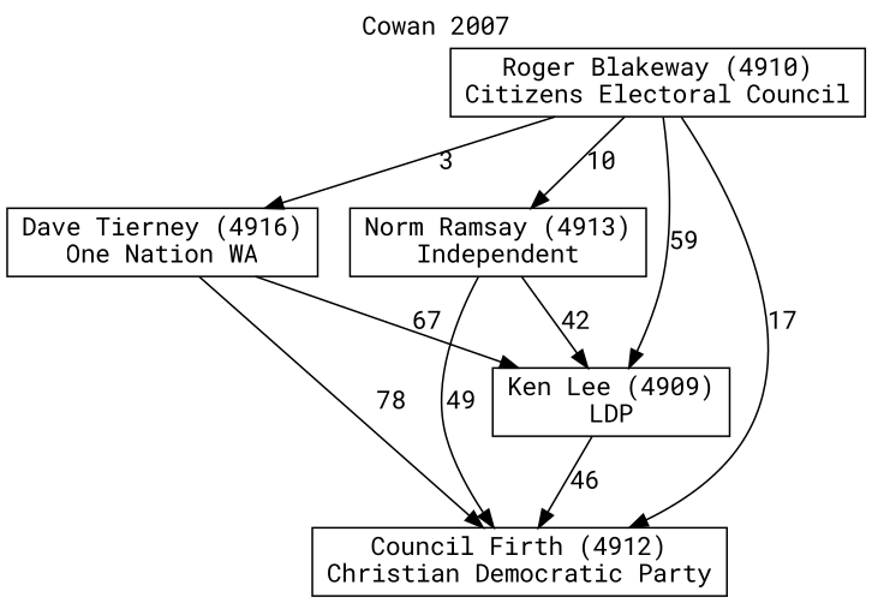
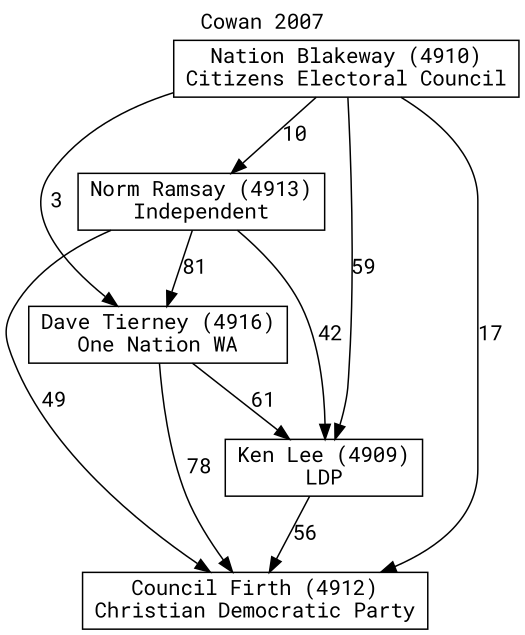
  digraph {
    fontname="Roboto Mono"
    label="Cowan 2007"
    labelloc=t
    mclimit=10
    node [fontname="Roboto Mono" shape=box]
    edge [fontname="Roboto Mono"]
    n1 [label="Council Firth (4912)\nChristian Democratic Party"]
    n2 [label="Ken Lee (4909)\nLDP"]
    n3 [label="Dave Tierney (4916)\nOne Nation WA"]
    n4 [label="Norm Ramsay (4913)\nIndependent"]
-   n5 [label="Roger Blakeway (4910)\nCitizens Electoral Council"]
-   n2 -> n1 [label=46]
+   n5 [label="Nation Blakeway (4910)\nCitizens Electoral Council"]
+   n2 -> n1 [label=56]
    n3 -> n1 [label=78]
-   n3 -> n2 [label=67]
+   n3 -> n2 [label=61]
    n4 -> n1 [label=49]
    n4 -> n2 [label=42]
+   n4 -> n3 [label=81]
    n5 -> n1 [label=17]
    n5 -> n2 [label=59]
    n5 -> n3 [label=3]
    n5 -> n4 [label=10]
  }
